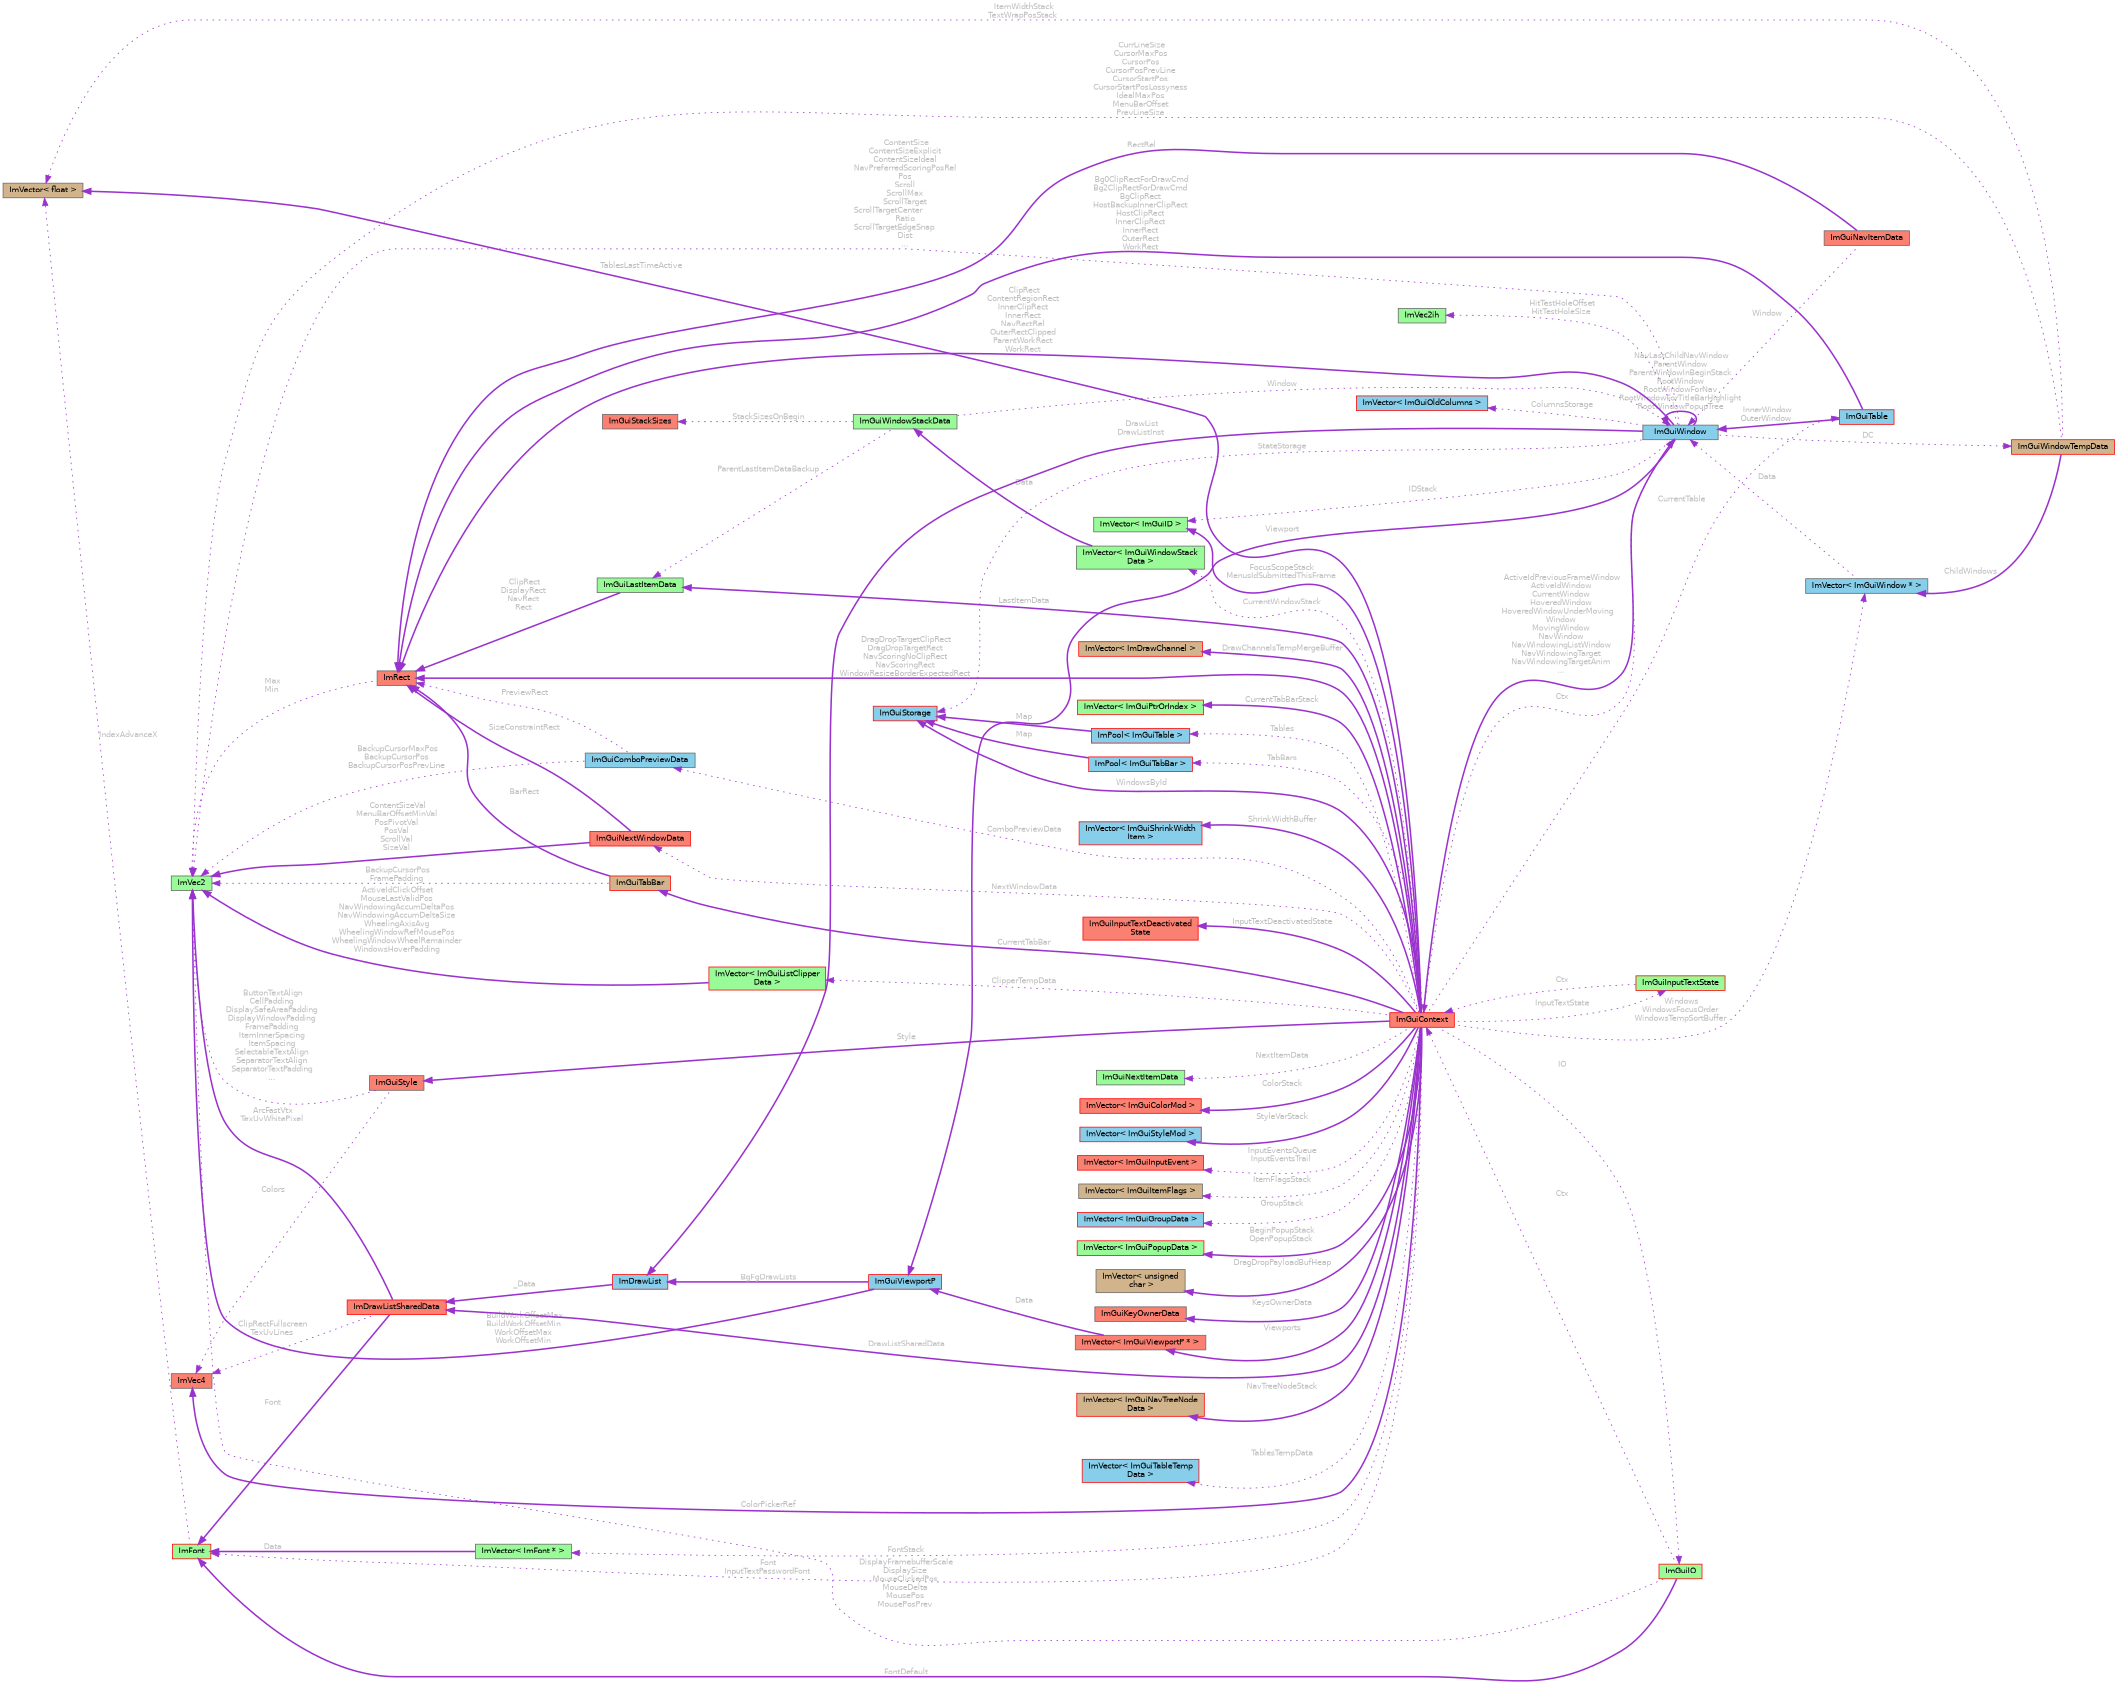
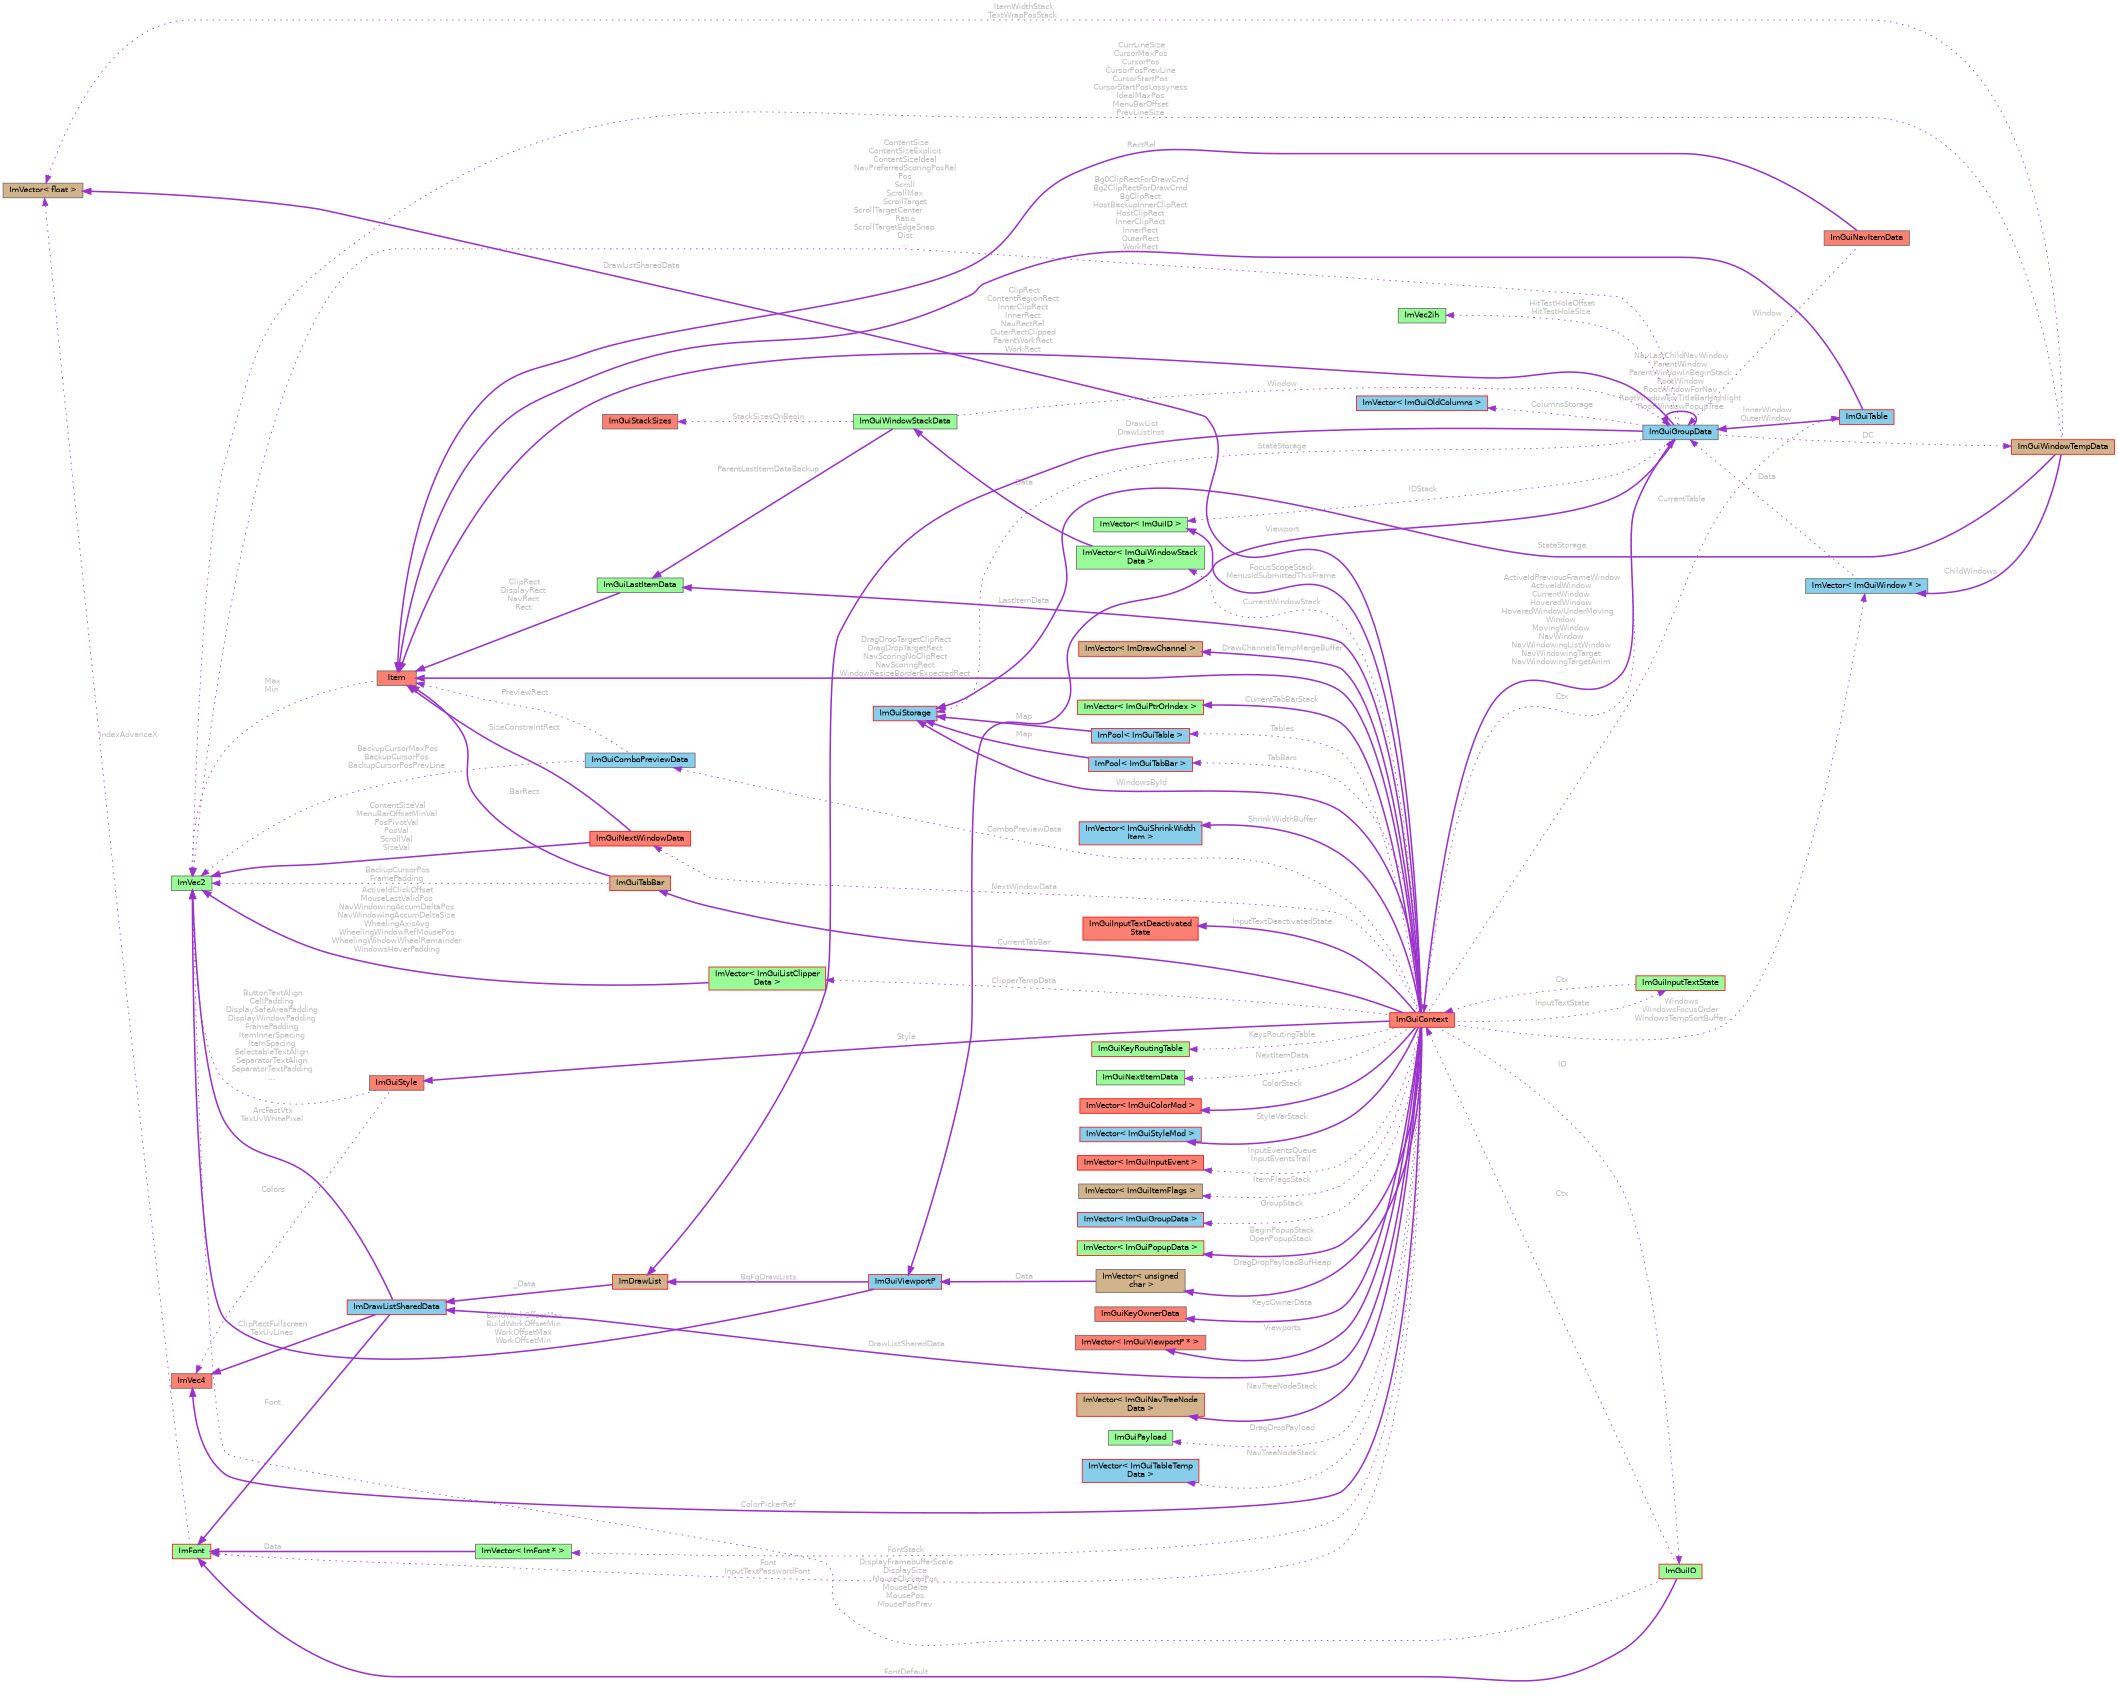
  digraph {
    rankdir=LR
    node [color=red fillcolor=palegreen fontname=Helvetica fontsize=10 shape=box style=filled]
    edge [color=darkorchid3 dir=back fontcolor=grey fontname=Helvetica fontsize=10 labelfontname=Helvetica labelfontsize=10 style=bold]
    n1 [color=gray40 fontcolor=black height=0.2 label=ImGuiWindowStackData width=0.4]
    n2 [color=gray40 height=0.2 label="ImVector\< ImGuiWindowStack\lData \>" width=0.4]
    n3 [fillcolor=salmon height=0.2 label=ImGuiContext width=0.4]
-   n4 [color=gray40 fillcolor=skyblue height=0.2 label=ImGuiWindow width=0.4]
+   n4 [color=gray40 fillcolor=skyblue height=0.2 label=ImGuiGroupData width=0.4]
    n5 [color=gray40 fillcolor=skyblue height=0.2 label="ImVector\< ImGuiWindow * \>" width=0.4]
    n6 [color=gray40 fillcolor=salmon height=0.2 label=ImGuiNavItemData width=0.4]
    n7 [fillcolor=skyblue height=0.2 label=ImGuiTable width=0.4]
    n8 [height=0.2 label=ImGuiIO width=0.4]
    n9 [height=0.2 label=ImGuiInputTextState width=0.4]
    n10 [fillcolor=tan height=0.2 label=ImGuiWindowTempData width=0.4]
    n11 [color=gray40 height=0.2 label=ImVec2 width=0.4]
    n12 [color=gray40 fillcolor=salmon height=0.2 label=ImGuiStyle width=0.4]
-   n13 [fillcolor=salmon height=0.2 label=ImDrawListSharedData width=0.4]
-   n14 [color=gray40 fillcolor=salmon height=0.2 label=ImRect width=0.4]
+   n13 [fillcolor=skyblue height=0.2 label=ImDrawListSharedData width=0.4]
+   n14 [color=gray40 fillcolor=salmon height=0.2 label=Item width=0.4]
    n15 [fillcolor=salmon height=0.2 label=ImGuiNextWindowData width=0.4]
    n16 [fillcolor=skyblue height=0.2 label=ImGuiViewportP width=0.4]
    n17 [fillcolor=tan height=0.2 label=ImGuiTabBar width=0.4]
    n18 [color=gray40 fillcolor=skyblue height=0.2 label=ImGuiComboPreviewData width=0.4]
    n19 [height=0.2 label="ImVector\< ImGuiListClipper\lData \>" width=0.4]
-   n20 [fillcolor=skyblue height=0.2 label=ImDrawList width=0.4]
+   n20 [fillcolor=tan height=0.2 label=ImDrawList width=0.4]
    n21 [color=gray40 height=0.2 label=ImGuiLastItemData width=0.4]
    n22 [color=gray40 fillcolor=salmon height=0.2 label="ImVector\< ImGuiViewportP * \>" width=0.4]
    n23 [height=0.2 label=ImFont width=0.4]
    n24 [color=gray40 height=0.2 label="ImVector\< ImFont * \>" width=0.4]
    n25 [color=gray40 fillcolor=tan height=0.2 label="ImVector\< float \>" width=0.4]
    n26 [color=gray40 fillcolor=salmon height=0.2 label=ImVec4 width=0.4]
    n27 [fillcolor=salmon height=0.2 label="ImVector\< ImGuiInputEvent \>" width=0.4]
    n28 [fillcolor=skyblue height=0.2 label=ImGuiStorage width=0.4]
    n29 [fillcolor=skyblue height=0.2 label="ImPool\< ImGuiTable \>" width=0.4]
    n30 [fillcolor=skyblue height=0.2 label="ImPool\< ImGuiTabBar \>" width=0.4]
    n31 [color=gray40 fillcolor=salmon height=0.2 label=ImGuiKeyOwnerData width=0.4]
+   n32 [height=0.2 label=ImGuiKeyRoutingTable width=0.4]
    n33 [color=gray40 height=0.2 label=ImGuiNextItemData width=0.4]
    n34 [fillcolor=salmon height=0.2 label="ImVector\< ImGuiColorMod \>" width=0.4]
    n35 [fillcolor=skyblue height=0.2 label="ImVector\< ImGuiStyleMod \>" width=0.4]
    n36 [color=gray40 height=0.2 label="ImVector\< ImGuiID \>" width=0.4]
    n37 [color=gray40 fillcolor=tan height=0.2 label="ImVector\< ImGuiItemFlags \>" width=0.4]
    n38 [fillcolor=skyblue height=0.2 label="ImVector\< ImGuiGroupData \>" width=0.4]
    n39 [height=0.2 label="ImVector\< ImGuiPopupData \>" width=0.4]
    n40 [fillcolor=tan height=0.2 label="ImVector\< ImGuiNavTreeNode\lData \>" width=0.4]
+   n41 [color=gray40 height=0.2 label=ImGuiPayload width=0.4]
    n42 [color=gray40 fillcolor=tan height=0.2 label="ImVector\< unsigned\l char \>" width=0.4]
    n43 [fillcolor=skyblue height=0.2 label="ImVector\< ImGuiTableTemp\lData \>" width=0.4]
    n44 [fillcolor=tan height=0.2 label="ImVector\< ImDrawChannel \>" width=0.4]
    n45 [height=0.2 label="ImVector\< ImGuiPtrOrIndex \>" width=0.4]
    n46 [fillcolor=skyblue height=0.2 label="ImVector\< ImGuiShrinkWidth\lItem \>" width=0.4]
    n47 [fillcolor=salmon height=0.2 label="ImGuiInputTextDeactivated\lState" width=0.4]
    n48 [color=gray40 height=0.2 label=ImVec2ih width=0.4]
    n49 [fillcolor=skyblue height=0.2 label="ImVector\< ImGuiOldColumns \>" width=0.4]
    n50 [color=gray40 fillcolor=salmon height=0.2 label=ImGuiStackSizes width=0.4]
    n1 -> n2 [label=" Data"]
    n2 -> n3 [label=" CurrentWindowStack" style=dotted]
    n3 -> n4 [label=" Ctx" style=dotted]
    n3 -> n8 [label=" Ctx" style=dotted]
    n3 -> n9 [label=" Ctx" style=dotted]
    n4 -> n1 [label=" Window" style=dotted]
    n4 -> n3 [label=" ActiveIdPreviousFrameWindow\nActiveIdWindow\nCurrentWindow\nHoveredWindow\nHoveredWindowUnderMoving\lWindow\nMovingWindow\nNavWindow\nNavWindowingListWindow\nNavWindowingTarget\nNavWindowingTargetAnim\n..."]
    n4 -> n4 [label=" NavLastChildNavWindow\nParentWindow\nParentWindowInBeginStack\nRootWindow\nRootWindowForNav\nRootWindowForTitleBarHighlight\nRootWindowPopupTree"]
    n4 -> n5 [label=" Data" style=dotted]
    n4 -> n6 [label=" Window" style=dotted]
    n4 -> n7 [label=" InnerWindow\nOuterWindow"]
    n5 -> n3 [label=" Windows\nWindowsFocusOrder\nWindowsTempSortBuffer" style=dotted]
    n5 -> n10 [label=" ChildWindows"]
    n7 -> n3 [label=" CurrentTable" style=dotted]
    n8 -> n3 [label=" IO" style=dotted]
    n9 -> n3 [label=" InputTextState" style=dotted]
    n10 -> n4 [label=" DC" style=dotted]
    n11 -> n4 [label=" ContentSize\nContentSizeExplicit\nContentSizeIdeal\nNavPreferredScoringPosRel\nPos\nScroll\nScrollMax\nScrollTarget\nScrollTargetCenter\lRatio\nScrollTargetEdgeSnap\lDist\n..." style=dotted]
    n11 -> n8 [label=" DisplayFramebufferScale\nDisplaySize\nMouseClickedPos\nMouseDelta\nMousePos\nMousePosPrev" style=dotted]
    n11 -> n10 [label=" CurrLineSize\nCursorMaxPos\nCursorPos\nCursorPosPrevLine\nCursorStartPos\nCursorStartPosLossyness\nIdealMaxPos\nMenuBarOffset\nPrevLineSize" style=dotted]
    n11 -> n12 [label=" ButtonTextAlign\nCellPadding\nDisplaySafeAreaPadding\nDisplayWindowPadding\nFramePadding\nItemInnerSpacing\nItemSpacing\nSelectableTextAlign\nSeparatorTextAlign\nSeparatorTextPadding\n..." style=dotted]
    n11 -> n13 [label=" ArcFastVtx\nTexUvWhitePixel"]
    n11 -> n14 [label=" Max\nMin" style=dotted]
    n11 -> n15 [label=" ContentSizeVal\nMenuBarOffsetMinVal\nPosPivotVal\nPosVal\nScrollVal\nSizeVal"]
    n11 -> n16 [label=" BuildWorkOffsetMax\nBuildWorkOffsetMin\nWorkOffsetMax\nWorkOffsetMin"]
    n11 -> n17 [label=" BackupCursorPos\nFramePadding" style=dotted]
    n11 -> n18 [label=" BackupCursorMaxPos\nBackupCursorPos\nBackupCursorPosPrevLine" style=dotted]
    n11 -> n19 [label=" ActiveIdClickOffset\nMouseLastValidPos\nNavWindowingAccumDeltaPos\nNavWindowingAccumDeltaSize\nWheelingAxisAvg\nWheelingWindowRefMousePos\nWheelingWindowWheelRemainder\nWindowsHoverPadding"]
    n12 -> n3 [label=" Style"]
    n13 -> n3 [label=" DrawListSharedData"]
    n13 -> n20 [label=" _Data"]
    n14 -> n3 [label=" DragDropTargetClipRect\nDragDropTargetRect\nNavScoringNoClipRect\nNavScoringRect\nWindowResizeBorderExpectedRect"]
    n14 -> n4 [label=" ClipRect\nContentRegionRect\nInnerClipRect\nInnerRect\nNavRectRel\nOuterRectClipped\nParentWorkRect\nWorkRect"]
    n14 -> n6 [label=" RectRel"]
    n14 -> n7 [label=" Bg0ClipRectForDrawCmd\nBg2ClipRectForDrawCmd\nBgClipRect\nHostBackupInnerClipRect\nHostClipRect\nInnerClipRect\nInnerRect\nOuterRect\nWorkRect"]
    n14 -> n15 [label=" SizeConstraintRect"]
    n14 -> n17 [label=" BarRect"]
    n14 -> n18 [label=" PreviewRect" style=dotted]
    n14 -> n21 [label=" ClipRect\nDisplayRect\nNavRect\nRect"]
    n15 -> n3 [label=" NextWindowData" style=dotted]
    n16 -> n4 [label=" Viewport"]
-   n16 -> n22 [label=" Data"]
+   n16 -> n42 [label=" Data"]
    n17 -> n3 [label=" CurrentTabBar"]
    n18 -> n3 [label=" ComboPreviewData" style=dotted]
    n19 -> n3 [label=" ClipperTempData" style=dotted]
    n20 -> n4 [label=" DrawList\nDrawListInst"]
    n20 -> n16 [label=" BgFgDrawLists"]
-   n21 -> n1 [label=" ParentLastItemDataBackup" style=dotted]
+   n21 -> n1 [label=" ParentLastItemDataBackup"]
    n21 -> n3 [label=" LastItemData"]
    n22 -> n3 [label=" Viewports"]
    n23 -> n3 [label=" Font\nInputTextPasswordFont" style=dotted]
    n23 -> n8 [label=" FontDefault"]
    n23 -> n13 [label=" Font"]
    n23 -> n24 [label=" Data"]
    n24 -> n3 [label=" FontStack" style=dotted]
-   n25 -> n3 [label=" TablesLastTimeActive"]
+   n25 -> n3 [label=" DrawListSharedData"]
    n25 -> n10 [label=" ItemWidthStack\nTextWrapPosStack" style=dotted]
    n25 -> n23 [label=" IndexAdvanceX" style=dotted]
    n26 -> n3 [label=" ColorPickerRef"]
    n26 -> n12 [label=" Colors" style=dotted]
-   n26 -> n13 [label=" ClipRectFullscreen\nTexUvLines" style=dotted]
+   n26 -> n13 [label=" ClipRectFullscreen\nTexUvLines"]
    n27 -> n3 [label=" InputEventsQueue\nInputEventsTrail" style=dotted]
    n28 -> n3 [label=" WindowsById"]
    n28 -> n4 [label=" StateStorage" style=dotted]
+   n28 -> n10 [label=" StateStorage"]
    n28 -> n29 [label=" Map"]
    n28 -> n30 [label=" Map"]
    n29 -> n3 [label=" Tables" style=dotted]
    n30 -> n3 [label=" TabBars" style=dotted]
    n31 -> n3 [label=" KeysOwnerData"]
+   n32 -> n3 [label=" KeysRoutingTable" style=dotted]
    n33 -> n3 [label=" NextItemData" style=dotted]
    n34 -> n3 [label=" ColorStack"]
    n35 -> n3 [label=" StyleVarStack"]
    n36 -> n3 [label=" FocusScopeStack\nMenusIdSubmittedThisFrame"]
    n36 -> n4 [label=" IDStack" style=dotted]
    n37 -> n3 [label=" ItemFlagsStack" style=dotted]
    n38 -> n3 [label=" GroupStack" style=dotted]
    n39 -> n3 [label=" BeginPopupStack\nOpenPopupStack"]
    n40 -> n3 [label=" NavTreeNodeStack"]
+   n41 -> n3 [label=" DragDropPayload" style=dotted]
    n42 -> n3 [label=" DragDropPayloadBufHeap"]
-   n43 -> n3 [label=" TablesTempData" style=dotted]
+   n43 -> n3 [label=" NavTreeNodeStack" style=dotted]
    n44 -> n3 [label=" DrawChannelsTempMergeBuffer"]
    n45 -> n3 [label=" CurrentTabBarStack"]
    n46 -> n3 [label=" ShrinkWidthBuffer"]
    n47 -> n3 [label=" InputTextDeactivatedState"]
    n48 -> n4 [label=" HitTestHoleOffset\nHitTestHoleSize" style=dotted]
    n49 -> n4 [label=" ColumnsStorage" style=dotted]
    n50 -> n1 [label=" StackSizesOnBegin" style=dotted]
  }
